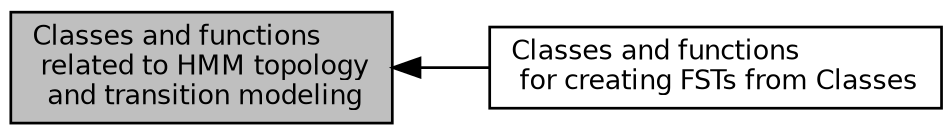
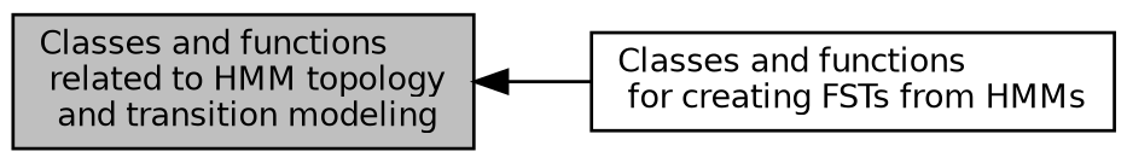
  digraph {
    rankdir=LR
    node [color=black fontname=Helvetica fontsize=10 shape=record style=filled]
    n1 [fillcolor=grey75 fontcolor=black height=0.2 label="Classes and functions\l related to HMM topology\l and transition modeling" width=0.4]
-   n2 [fillcolor=white height=0.2 label="Classes and functions\l for creating FSTs from Classes" width=0.4]
+   n2 [fillcolor=white height=0.2 label="Classes and functions\l for creating FSTs from HMMs" width=0.4]
    n1 -> n2 [dir=back fontname=Helvetica fontsize=10 labelfontname=Helvetica labelfontsize=10 shape=plaintext style=solid]
  }
